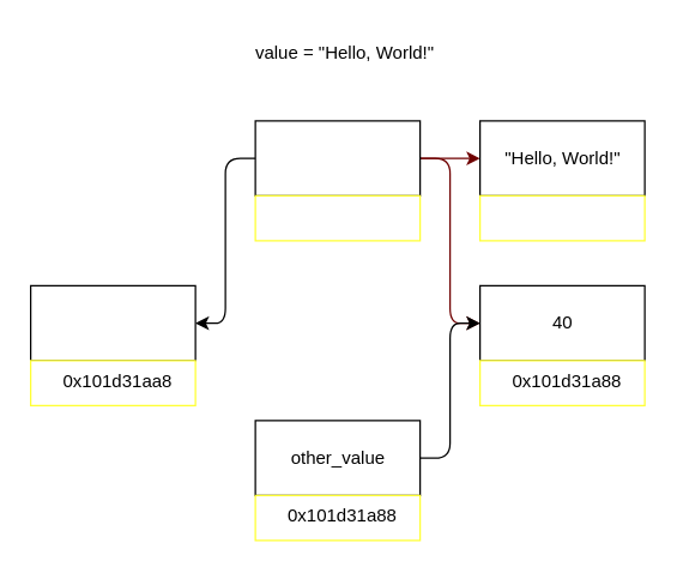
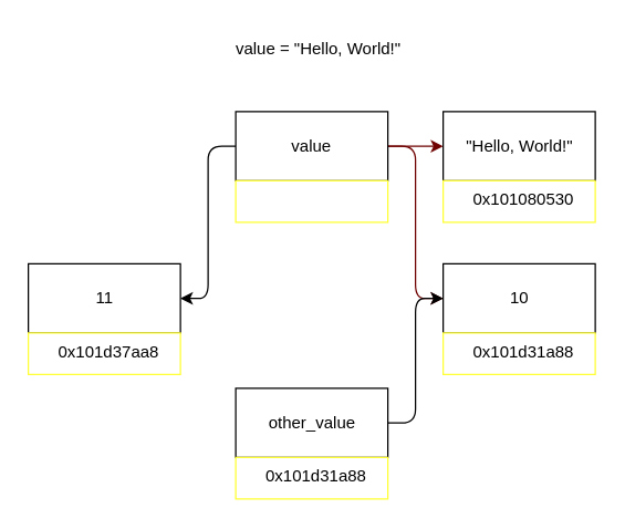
  <mxCell id="0" />
  <mxCell id="1" parent="0" />
  <mxCell id="2" value="value = &quot;Hello, World!&quot;" style="text;html=1;strokeColor=none;fillColor=none;align=center;verticalAlign=middle;whiteSpace=wrap;rounded=0;" parent="1" vertex="1"><mxGeometry x="150" y="20" width="160" height="30" as="geometry" /></mxCell>
  <mxCell id="3" style="edgeStyle=orthogonalEdgeStyle;html=1;exitX=1;exitY=0.5;exitDx=0;exitDy=0;entryX=0;entryY=0.5;entryDx=0;entryDy=0;fillColor=#a20025;strokeColor=#6F0000;" parent="1" source="6" target="13" edge="1"><mxGeometry relative="1" as="geometry" /></mxCell>
  <mxCell id="4" style="edgeStyle=orthogonalEdgeStyle;html=1;exitX=0;exitY=0.5;exitDx=0;exitDy=0;entryX=1;entryY=0.5;entryDx=0;entryDy=0;" parent="1" source="6" target="21" edge="1"><mxGeometry relative="1" as="geometry" /></mxCell>
  <mxCell id="5" style="edgeStyle=orthogonalEdgeStyle;html=1;entryX=0;entryY=0.5;entryDx=0;entryDy=0;fillColor=#a20025;strokeColor=#6F0000;" parent="1" source="6" target="9" edge="1"><mxGeometry relative="1" as="geometry" /></mxCell>
  <mxCell id="6" value="" style="rounded=0;whiteSpace=wrap;html=1;" parent="1" vertex="1"><mxGeometry x="170" y="80" width="110" height="50" as="geometry" /></mxCell>
+ <mxCell id="7" value="value" style="text;html=1;strokeColor=none;fillColor=none;align=center;verticalAlign=middle;whiteSpace=wrap;rounded=0;" parent="1" vertex="1"><mxGeometry x="195" y="90" width="60" height="30" as="geometry" /></mxCell>
  <mxCell id="8" value="" style="rounded=0;whiteSpace=wrap;html=1;strokeColor=#FFFF33;" parent="1" vertex="1"><mxGeometry x="170" y="130" width="110" height="30" as="geometry" /></mxCell>
  <mxCell id="9" value="" style="rounded=0;whiteSpace=wrap;html=1;" parent="1" vertex="1"><mxGeometry x="320" y="80" width="110" height="50" as="geometry" /></mxCell>
  <mxCell id="10" value="&quot;Hello, World!&quot;" style="text;html=1;strokeColor=none;fillColor=none;align=center;verticalAlign=middle;whiteSpace=wrap;rounded=0;" parent="1" vertex="1"><mxGeometry x="332.5" y="90" width="85" height="30" as="geometry" /></mxCell>
  <mxCell id="11" value="" style="rounded=0;whiteSpace=wrap;html=1;strokeColor=#FFFF33;" parent="1" vertex="1"><mxGeometry x="320" y="130" width="110" height="30" as="geometry" /></mxCell>
+ <mxCell id="12" value="0x101080530" style="text;whiteSpace=wrap;html=1;" parent="1" vertex="1"><mxGeometry x="340" y="130" width="70" height="30" as="geometry" /></mxCell>
  <mxCell id="13" value="" style="rounded=0;whiteSpace=wrap;html=1;" parent="1" vertex="1"><mxGeometry x="320" y="190" width="110" height="50" as="geometry" /></mxCell>
- <mxCell id="14" value="40" style="text;html=1;strokeColor=none;fillColor=none;align=center;verticalAlign=middle;whiteSpace=wrap;rounded=0;" parent="1" vertex="1"><mxGeometry x="332.5" y="200" width="85" height="30" as="geometry" /></mxCell>
+ <mxCell id="14" value="10" style="text;html=1;strokeColor=none;fillColor=none;align=center;verticalAlign=middle;whiteSpace=wrap;rounded=0;" parent="1" vertex="1"><mxGeometry x="332.5" y="200" width="85" height="30" as="geometry" /></mxCell>
  <mxCell id="15" value="" style="rounded=0;whiteSpace=wrap;html=1;strokeColor=#FFFF33;" parent="1" vertex="1"><mxGeometry x="320" y="240" width="110" height="30" as="geometry" /></mxCell>
  <mxCell id="16" value="0x101d31a88" style="text;whiteSpace=wrap;html=1;" parent="1" vertex="1"><mxGeometry x="340" y="240" width="70" height="30" as="geometry" /></mxCell>
  <mxCell id="17" style="edgeStyle=orthogonalEdgeStyle;html=1;exitX=1;exitY=0.5;exitDx=0;exitDy=0;entryX=0;entryY=0.5;entryDx=0;entryDy=0;" parent="1" source="18" target="13" edge="1"><mxGeometry relative="1" as="geometry" /></mxCell>
  <mxCell id="18" value="" style="rounded=0;whiteSpace=wrap;html=1;" parent="1" vertex="1"><mxGeometry x="170" y="280" width="110" height="50" as="geometry" /></mxCell>
  <mxCell id="19" value="other_value" style="text;html=1;strokeColor=none;fillColor=none;align=center;verticalAlign=middle;whiteSpace=wrap;rounded=0;" parent="1" vertex="1"><mxGeometry x="187.5" y="290" width="75" height="30" as="geometry" /></mxCell>
  <mxCell id="20" value="" style="rounded=0;whiteSpace=wrap;html=1;strokeColor=#FFFF33;" parent="1" vertex="1"><mxGeometry x="170" y="330" width="110" height="30" as="geometry" /></mxCell>
  <mxCell id="21" value="" style="rounded=0;whiteSpace=wrap;html=1;" parent="1" vertex="1"><mxGeometry x="20" y="190" width="110" height="50" as="geometry" /></mxCell>
+ <mxCell id="22" value="11" style="text;html=1;strokeColor=none;fillColor=none;align=center;verticalAlign=middle;whiteSpace=wrap;rounded=0;" parent="1" vertex="1"><mxGeometry x="32.5" y="200" width="85" height="30" as="geometry" /></mxCell>
  <mxCell id="23" value="" style="rounded=0;whiteSpace=wrap;html=1;strokeColor=#FFFF33;" parent="1" vertex="1"><mxGeometry x="20" y="240" width="110" height="30" as="geometry" /></mxCell>
- <mxCell id="24" value="0x101d31aa8" style="text;whiteSpace=wrap;html=1;" parent="1" vertex="1"><mxGeometry x="40" y="240" width="70" height="30" as="geometry" /></mxCell>
+ <mxCell id="24" value="0x101d37aa8" style="text;whiteSpace=wrap;html=1;" parent="1" vertex="1"><mxGeometry x="40" y="240" width="70" height="30" as="geometry" /></mxCell>
  <mxCell id="25" value="0x101d31a88" style="text;whiteSpace=wrap;html=1;" parent="1" vertex="1"><mxGeometry x="190" y="330" width="70" height="30" as="geometry" /></mxCell>
